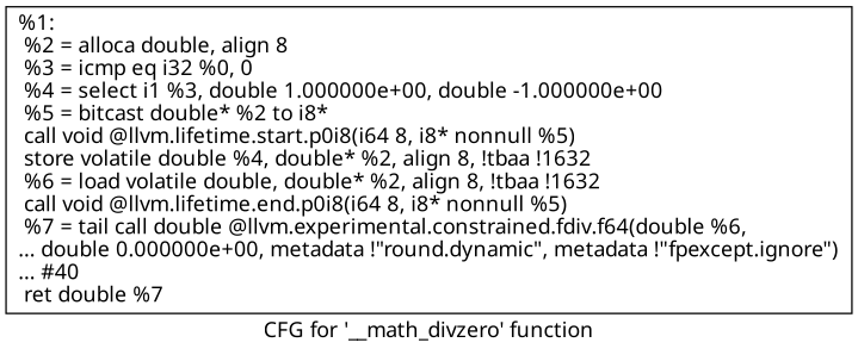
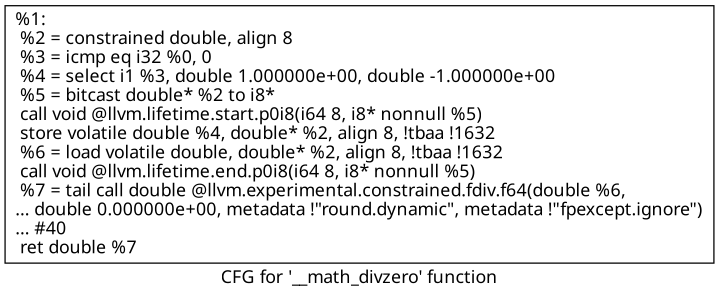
  digraph {
    label="CFG for '__math_divzero' function"
    fontname="Noto Sans"
-   n1 [label="{%1:\l  %2 = alloca double, align 8\l  %3 = icmp eq i32 %0, 0\l  %4 = select i1 %3, double 1.000000e+00, double -1.000000e+00\l  %5 = bitcast double* %2 to i8*\l  call void @llvm.lifetime.start.p0i8(i64 8, i8* nonnull %5)\l  store volatile double %4, double* %2, align 8, !tbaa !1632\l  %6 = load volatile double, double* %2, align 8, !tbaa !1632\l  call void @llvm.lifetime.end.p0i8(i64 8, i8* nonnull %5)\l  %7 = tail call double @llvm.experimental.constrained.fdiv.f64(double %6,\l... double 0.000000e+00, metadata !\"round.dynamic\", metadata !\"fpexcept.ignore\")\l... #40\l  ret double %7\l}" shape=record fontname="Noto Sans"]
+   n1 [label="{%1:\l  %2 = constrained double, align 8\l  %3 = icmp eq i32 %0, 0\l  %4 = select i1 %3, double 1.000000e+00, double -1.000000e+00\l  %5 = bitcast double* %2 to i8*\l  call void @llvm.lifetime.start.p0i8(i64 8, i8* nonnull %5)\l  store volatile double %4, double* %2, align 8, !tbaa !1632\l  %6 = load volatile double, double* %2, align 8, !tbaa !1632\l  call void @llvm.lifetime.end.p0i8(i64 8, i8* nonnull %5)\l  %7 = tail call double @llvm.experimental.constrained.fdiv.f64(double %6,\l... double 0.000000e+00, metadata !\"round.dynamic\", metadata !\"fpexcept.ignore\")\l... #40\l  ret double %7\l}" shape=record fontname="Noto Sans"]
  }
